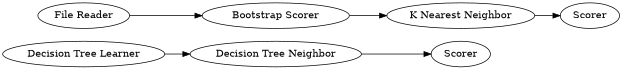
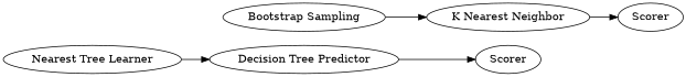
  digraph {
    rankdir=LR
-   n1 [label="Decision Tree Neighbor"]
+   n1 [label="Decision Tree Predictor"]
    n2 [label=Scorer]
-   n3 [label="Decision Tree Learner"]
-   n4 [label="Bootstrap Scorer"]
+   n3 [label="Nearest Tree Learner"]
+   n4 [label="Bootstrap Sampling"]
    n5 [label="K Nearest Neighbor"]
    n6 [label=Scorer]
-   n7 [label="File Reader"]
    n1 -> n2
    n3 -> n1
    n4 -> n5
    n5 -> n6
-   n7 -> n4
  }
